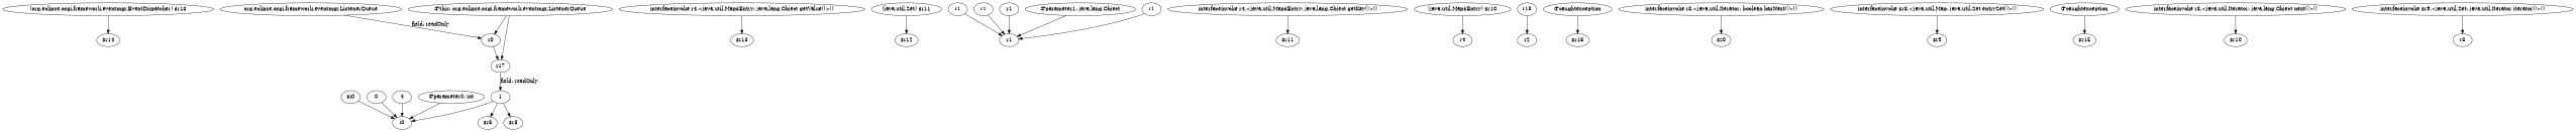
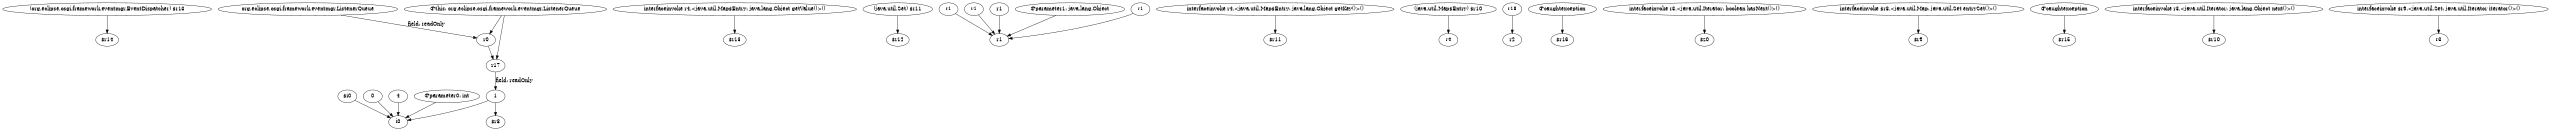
  digraph {
    n1 [label="(org.eclipse.osgi.framework.eventmgr.EventDispatcher) $r13"]
    n2 [label="$r14"]
    n3 [label=1]
-   n4 [label="$r6"]
    n5 [label="$r8"]
    n6 [label=i0]
    n7 [label="interfaceinvoke r4.<java.util.Map$Entry: java.lang.Object getValue()>()"]
    n8 [label="$r13"]
    n9 [label="org.eclipse.osgi.framework.eventmgr.ListenerQueue"]
    n10 [label=r0]
    n11 [label=r17]
    n12 [label="(java.util.Set) $r11"]
    n13 [label="$r12"]
    n14 [label="@this: org.eclipse.osgi.framework.eventmgr.ListenerQueue"]
    n15 [label=r1]
    n16 [label=r1]
    n17 [label="interfaceinvoke r4.<java.util.Map$Entry: java.lang.Object getKey()>()"]
    n18 [label="$r11"]
    n19 [label="(java.util.Map$Entry) $r10"]
    n20 [label=r4]
    n21 [label="$i0"]
    n22 [label=r18]
    n23 [label=r2]
    n24 [label="@caughtexception"]
    n25 [label="$r16"]
    n26 [label="interfaceinvoke r3.<java.util.Iterator: boolean hasNext()>()"]
    n27 [label="$z0"]
    n28 [label=r1]
    n29 [label="interfaceinvoke $r8.<java.util.Map: java.util.Set entrySet()>()"]
    n30 [label="$r9"]
    n31 [label="@caughtexception"]
    n32 [label="$r15"]
    n33 [label=0]
    n34 [label="interfaceinvoke r3.<java.util.Iterator: java.lang.Object next()>()"]
    n35 [label="$r10"]
    n36 [label="interfaceinvoke $r9.<java.util.Set: java.util.Iterator iterator()>()"]
    n37 [label=r3]
    n38 [label=r1]
    n39 [label=4]
    n40 [label="@parameter0: int"]
    n41 [label="@parameter1: java.lang.Object"]
    n42 [label=r1]
    n1 -> n2
-   n3 -> n4
    n3 -> n5
    n3 -> n6
    n7 -> n8
    n9 -> n10 [label="field: readOnly"]
    n10 -> n11
    n11 -> n3 [label="field: readOnly"]
    n12 -> n13
    n14 -> n10
    n14 -> n11
    n15 -> n16
    n17 -> n18
    n19 -> n20
    n21 -> n6
    n22 -> n23
    n24 -> n25
    n26 -> n27
    n28 -> n16
    n29 -> n30
    n31 -> n32
    n33 -> n6
    n34 -> n35
    n36 -> n37
    n38 -> n16
    n39 -> n6
    n40 -> n6
    n41 -> n16
    n42 -> n16
  }
